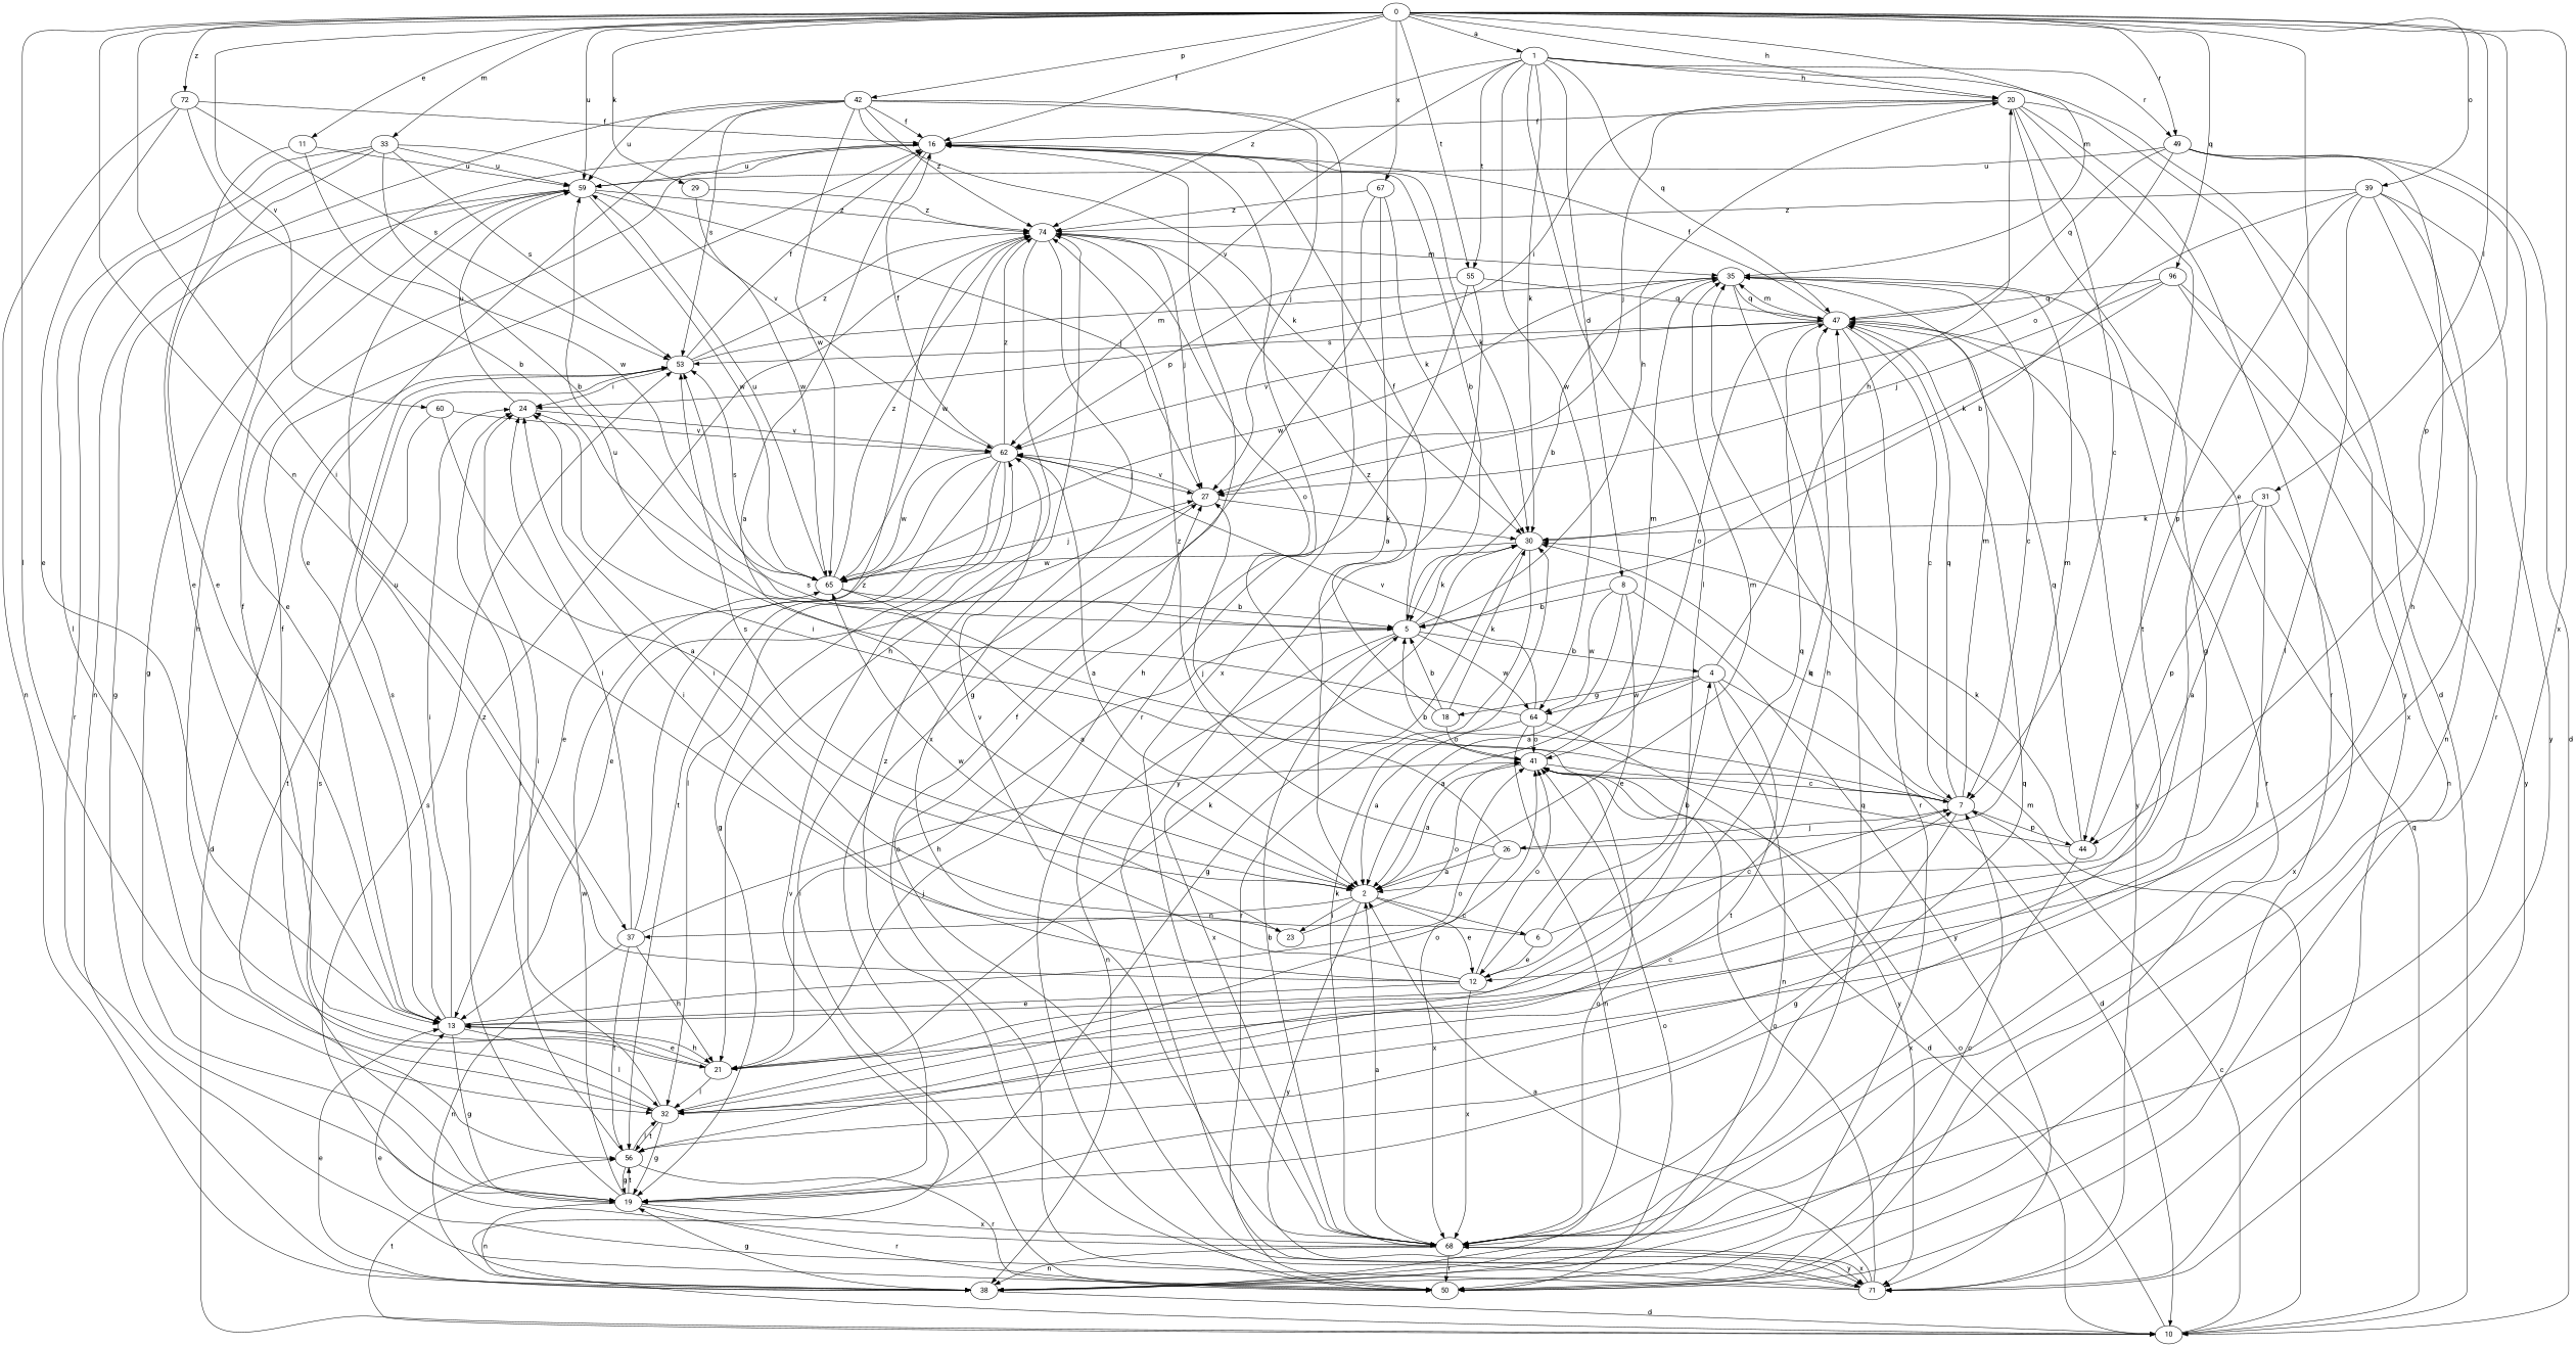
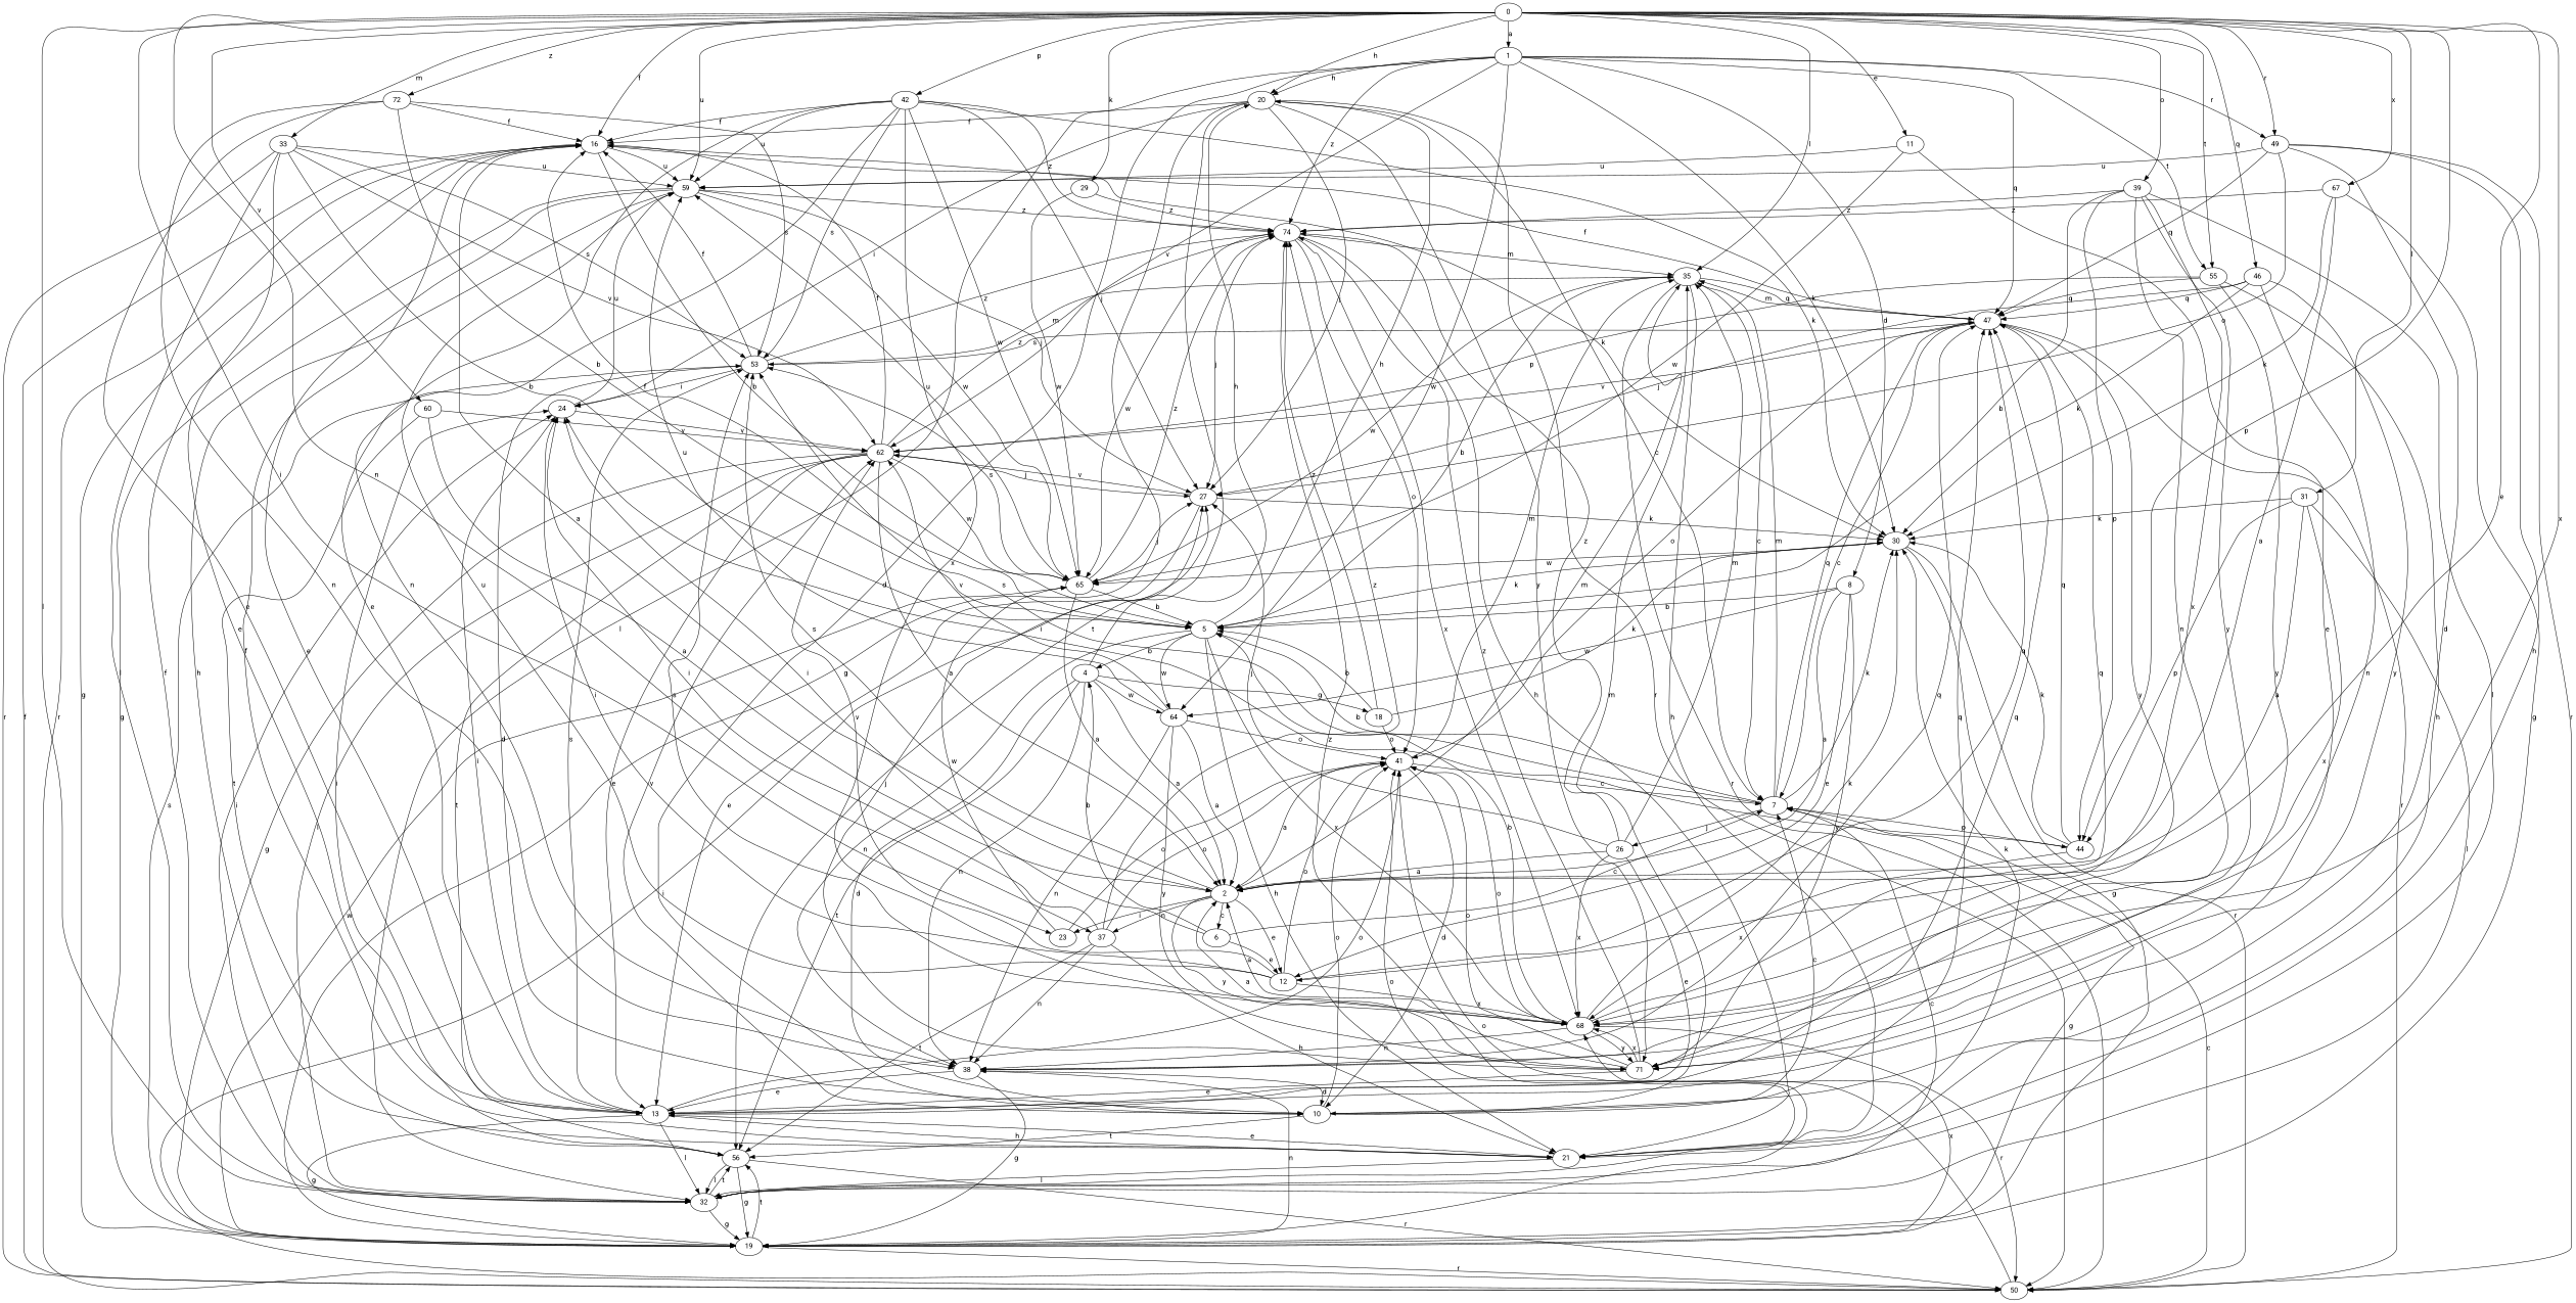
  strict digraph {
    fontname=Roboto
    node [fontname=Roboto]
    edge [fontname=Roboto]
    0
    1
    11
    12
    16
    20
    23
    29
    31
    32
    33
    35
    37
    39
    42
    44
-   46 [label=96]
+   46
    49
    55
    59
    60
    67
    68
    72
    8
    10
    30
    47
    62
    64
    74
    13
    65
    24
    41
    2
    5
    19
    50
    71
    56
    7
    27
    53
    21
    38
    6
    4
    18
    26
    0 -> 1 [label=a]
    0 -> 11 [label=e]
    0 -> 12 [label=e]
    0 -> 16 [label=f]
    0 -> 20 [label=h]
    0 -> 23 [label=i]
    0 -> 29 [label=k]
    0 -> 31 [label=l]
    0 -> 32 [label=l]
    0 -> 33 [label=m]
-   0 -> 35 [label=m]
+   0 -> 35 [label=l]
    0 -> 37 [label=n]
    0 -> 39 [label=o]
    0 -> 42 [label=p]
    0 -> 44 [label=p]
    0 -> 46 [label=q]
    0 -> 49 [label=r]
    0 -> 55 [label=t]
    0 -> 59 [label=u]
    0 -> 60 [label=v]
    0 -> 67 [label=x]
    0 -> 68 [label=x]
    0 -> 72 [label=z]
    1 -> 20 [label=h]
    1 -> 32 [label=l]
    1 -> 49 [label=r]
    1 -> 55 [label=t]
    1 -> 8 [label=d]
    1 -> 10 [label=d]
    1 -> 30 [label=k]
    1 -> 47 [label=q]
    1 -> 62 [label=v]
    1 -> 64 [label=w]
    1 -> 74 [label=z]
    11 -> 59 [label=u]
    11 -> 13 [label=e]
    11 -> 65 [label=w]
    12 -> 59 [label=u]
    12 -> 68 [label=x]
    12 -> 47 [label=q]
    12 -> 62 [label=v]
-   12 -> 13 [label=e]
+   26 -> 13 [label=e]
    12 -> 24 [label=i]
    12 -> 41 [label=o]
    16 -> 59 [label=u]
    16 -> 30 [label=k]
    16 -> 2 [label=a]
    16 -> 5 [label=b]
    16 -> 19 [label=g]
    16 -> 50 [label=r]
    20 -> 16 [label=f]
    20 -> 24 [label=i]
    20 -> 19 [label=g]
    20 -> 50 [label=r]
    20 -> 71 [label=y]
    20 -> 56 [label=t]
    20 -> 7 [label=c]
    20 -> 27 [label=j]
    23 -> 65 [label=w]
    23 -> 41 [label=o]
    29 -> 74 [label=z]
    29 -> 65 [label=w]
    31 -> 32 [label=l]
    31 -> 44 [label=p]
    31 -> 68 [label=x]
    31 -> 30 [label=k]
    31 -> 2 [label=a]
    32 -> 16 [label=f]
    32 -> 24 [label=i]
    32 -> 41 [label=o]
    32 -> 19 [label=g]
    32 -> 56 [label=t]
    32 -> 7 [label=c]
    33 -> 32 [label=l]
    33 -> 59 [label=u]
    33 -> 62 [label=v]
    33 -> 13 [label=e]
    33 -> 5 [label=b]
    33 -> 50 [label=r]
    33 -> 53 [label=s]
    35 -> 47 [label=q]
    35 -> 65 [label=w]
    35 -> 5 [label=b]
    35 -> 50 [label=r]
    35 -> 7 [label=c]
    35 -> 21 [label=h]
    37 -> 74 [label=z]
    37 -> 24 [label=i]
    37 -> 41 [label=o]
    37 -> 56 [label=t]
    37 -> 21 [label=h]
    37 -> 38 [label=n]
    39 -> 32 [label=l]
    39 -> 44 [label=p]
    39 -> 68 [label=x]
    39 -> 74 [label=z]
    39 -> 5 [label=b]
    39 -> 71 [label=y]
    39 -> 38 [label=n]
    42 -> 16 [label=f]
    42 -> 59 [label=u]
    42 -> 68 [label=x]
    42 -> 30 [label=k]
    42 -> 74 [label=z]
    42 -> 13 [label=e]
    42 -> 65 [label=w]
    42 -> 27 [label=j]
    42 -> 53 [label=s]
    42 -> 38 [label=n]
    44 -> 68 [label=x]
    44 -> 30 [label=k]
    44 -> 47 [label=q]
    44 -> 24 [label=i]
    46 -> 30 [label=k]
    46 -> 47 [label=q]
    46 -> 71 [label=y]
    46 -> 27 [label=j]
    46 -> 38 [label=n]
    49 -> 59 [label=u]
    49 -> 10 [label=d]
    49 -> 47 [label=q]
    49 -> 50 [label=r]
    49 -> 27 [label=o]
    49 -> 21 [label=h]
    55 -> 47 [label=q]
    55 -> 62 [label=p]
    55 -> 71 [label=y]
    55 -> 21 [label=h]
    59 -> 74 [label=z]
    59 -> 13 [label=e]
    59 -> 65 [label=w]
    59 -> 19 [label=g]
    59 -> 27 [label=j]
    59 -> 21 [label=h]
    60 -> 62 [label=v]
    60 -> 2 [label=a]
    60 -> 56 [label=t]
    67 -> 30 [label=k]
    67 -> 74 [label=z]
    67 -> 2 [label=a]
    67 -> 19 [label=g]
    68 -> 30 [label=k]
    68 -> 47 [label=q]
    68 -> 41 [label=o]
    68 -> 2 [label=a]
    68 -> 5 [label=b]
    68 -> 50 [label=r]
    68 -> 71 [label=y]
    68 -> 53 [label=s]
    68 -> 38 [label=n]
    72 -> 16 [label=f]
    72 -> 13 [label=e]
    72 -> 5 [label=b]
    72 -> 53 [label=s]
    72 -> 38 [label=n]
    8 -> 12 [label=e]
    8 -> 64 [label=w]
    8 -> 2 [label=a]
    8 -> 5 [label=b]
    8 -> 71 [label=y]
    10 -> 35 [label=m]
    10 -> 47 [label=q]
    10 -> 62 [label=v]
    10 -> 41 [label=o]
    10 -> 56 [label=t]
    10 -> 7 [label=c]
    30 -> 65 [label=w]
    30 -> 19 [label=g]
    30 -> 50 [label=r]
    47 -> 16 [label=f]
    47 -> 35 [label=m]
    47 -> 62 [label=v]
    47 -> 41 [label=o]
    47 -> 50 [label=r]
    47 -> 71 [label=y]
    47 -> 7 [label=c]
    47 -> 53 [label=s]
    62 -> 16 [label=f]
    62 -> 32 [label=l]
    62 -> 74 [label=z]
    62 -> 13 [label=e]
    62 -> 65 [label=w]
    62 -> 2 [label=a]
    62 -> 19 [label=g]
    62 -> 56 [label=t]
    62 -> 27 [label=j]
    64 -> 59 [label=u]
    64 -> 62 [label=v]
    64 -> 41 [label=o]
    64 -> 2 [label=a]
    64 -> 71 [label=y]
    64 -> 38 [label=n]
    74 -> 35 [label=m]
    74 -> 68 [label=x]
    74 -> 65 [label=w]
    74 -> 41 [label=o]
    74 -> 27 [label=j]
    74 -> 21 [label=h]
    13 -> 32 [label=l]
    13 -> 47 [label=q]
    13 -> 24 [label=i]
    13 -> 41 [label=o]
    13 -> 19 [label=g]
    13 -> 53 [label=s]
    13 -> 21 [label=h]
    65 -> 59 [label=u]
    65 -> 74 [label=z]
    65 -> 2 [label=a]
    65 -> 5 [label=b]
    65 -> 27 [label=j]
    65 -> 53 [label=s]
    24 -> 59 [label=u]
    24 -> 62 [label=v]
    41 -> 35 [label=m]
    41 -> 10 [label=d]
    41 -> 2 [label=a]
    41 -> 7 [label=c]
    2 -> 12 [label=e]
    2 -> 23 [label=i]
    2 -> 35 [label=m]
    2 -> 37 [label=n]
    2 -> 71 [label=y]
    2 -> 53 [label=s]
    2 -> 6 [label=c]
    5 -> 16 [label=f]
    5 -> 20 [label=h]
    5 -> 68 [label=x]
    5 -> 30 [label=k]
    5 -> 64 [label=w]
    5 -> 21 [label=h]
    5 -> 38 [label=n]
    5 -> 4 [label=b]
    19 -> 68 [label=x]
    19 -> 74 [label=z]
    19 -> 65 [label=w]
    19 -> 50 [label=r]
    19 -> 56 [label=t]
    19 -> 53 [label=s]
    19 -> 38 [label=n]
    50 -> 16 [label=f]
    50 -> 41 [label=o]
    50 -> 7 [label=c]
    50 -> 27 [label=i]
    71 -> 68 [label=x]
    71 -> 74 [label=z]
    71 -> 13 [label=e]
    71 -> 41 [label=o]
    71 -> 2 [label=a]
    71 -> 27 [label=j]
    56 -> 32 [label=l]
    56 -> 24 [label=i]
    56 -> 19 [label=g]
    56 -> 50 [label=r]
    7 -> 35 [label=m]
    7 -> 44 [label=p]
    7 -> 30 [label=k]
    7 -> 47 [label=q]
    7 -> 5 [label=b]
    7 -> 19 [label=g]
    7 -> 53 [label=s]
    7 -> 26 [label=j]
    27 -> 30 [label=k]
    27 -> 62 [label=v]
    27 -> 13 [label=e]
    53 -> 16 [label=f]
    53 -> 35 [label=m]
    53 -> 10 [label=d]
    53 -> 74 [label=z]
    53 -> 24 [label=i]
    21 -> 16 [label=f]
    21 -> 32 [label=l]
    21 -> 30 [label=k]
    21 -> 13 [label=e]
    38 -> 10 [label=d]
    38 -> 47 [label=q]
    38 -> 13 [label=e]
    38 -> 19 [label=g]
    6 -> 12 [label=e]
    6 -> 24 [label=i]
    6 -> 7 [label=c]
    6 -> 4 [label=b]
    4 -> 20 [label=h]
    4 -> 10 [label=d]
    4 -> 64 [label=w]
    4 -> 2 [label=a]
    4 -> 56 [label=t]
    4 -> 38 [label=n]
    4 -> 18 [label=g]
    18 -> 30 [label=k]
    18 -> 74 [label=z]
    18 -> 41 [label=o]
    18 -> 5 [label=b]
    26 -> 35 [label=m]
    26 -> 68 [label=x]
    26 -> 74 [label=z]
    26 -> 2 [label=a]
    26 -> 27 [label=j]
  }
